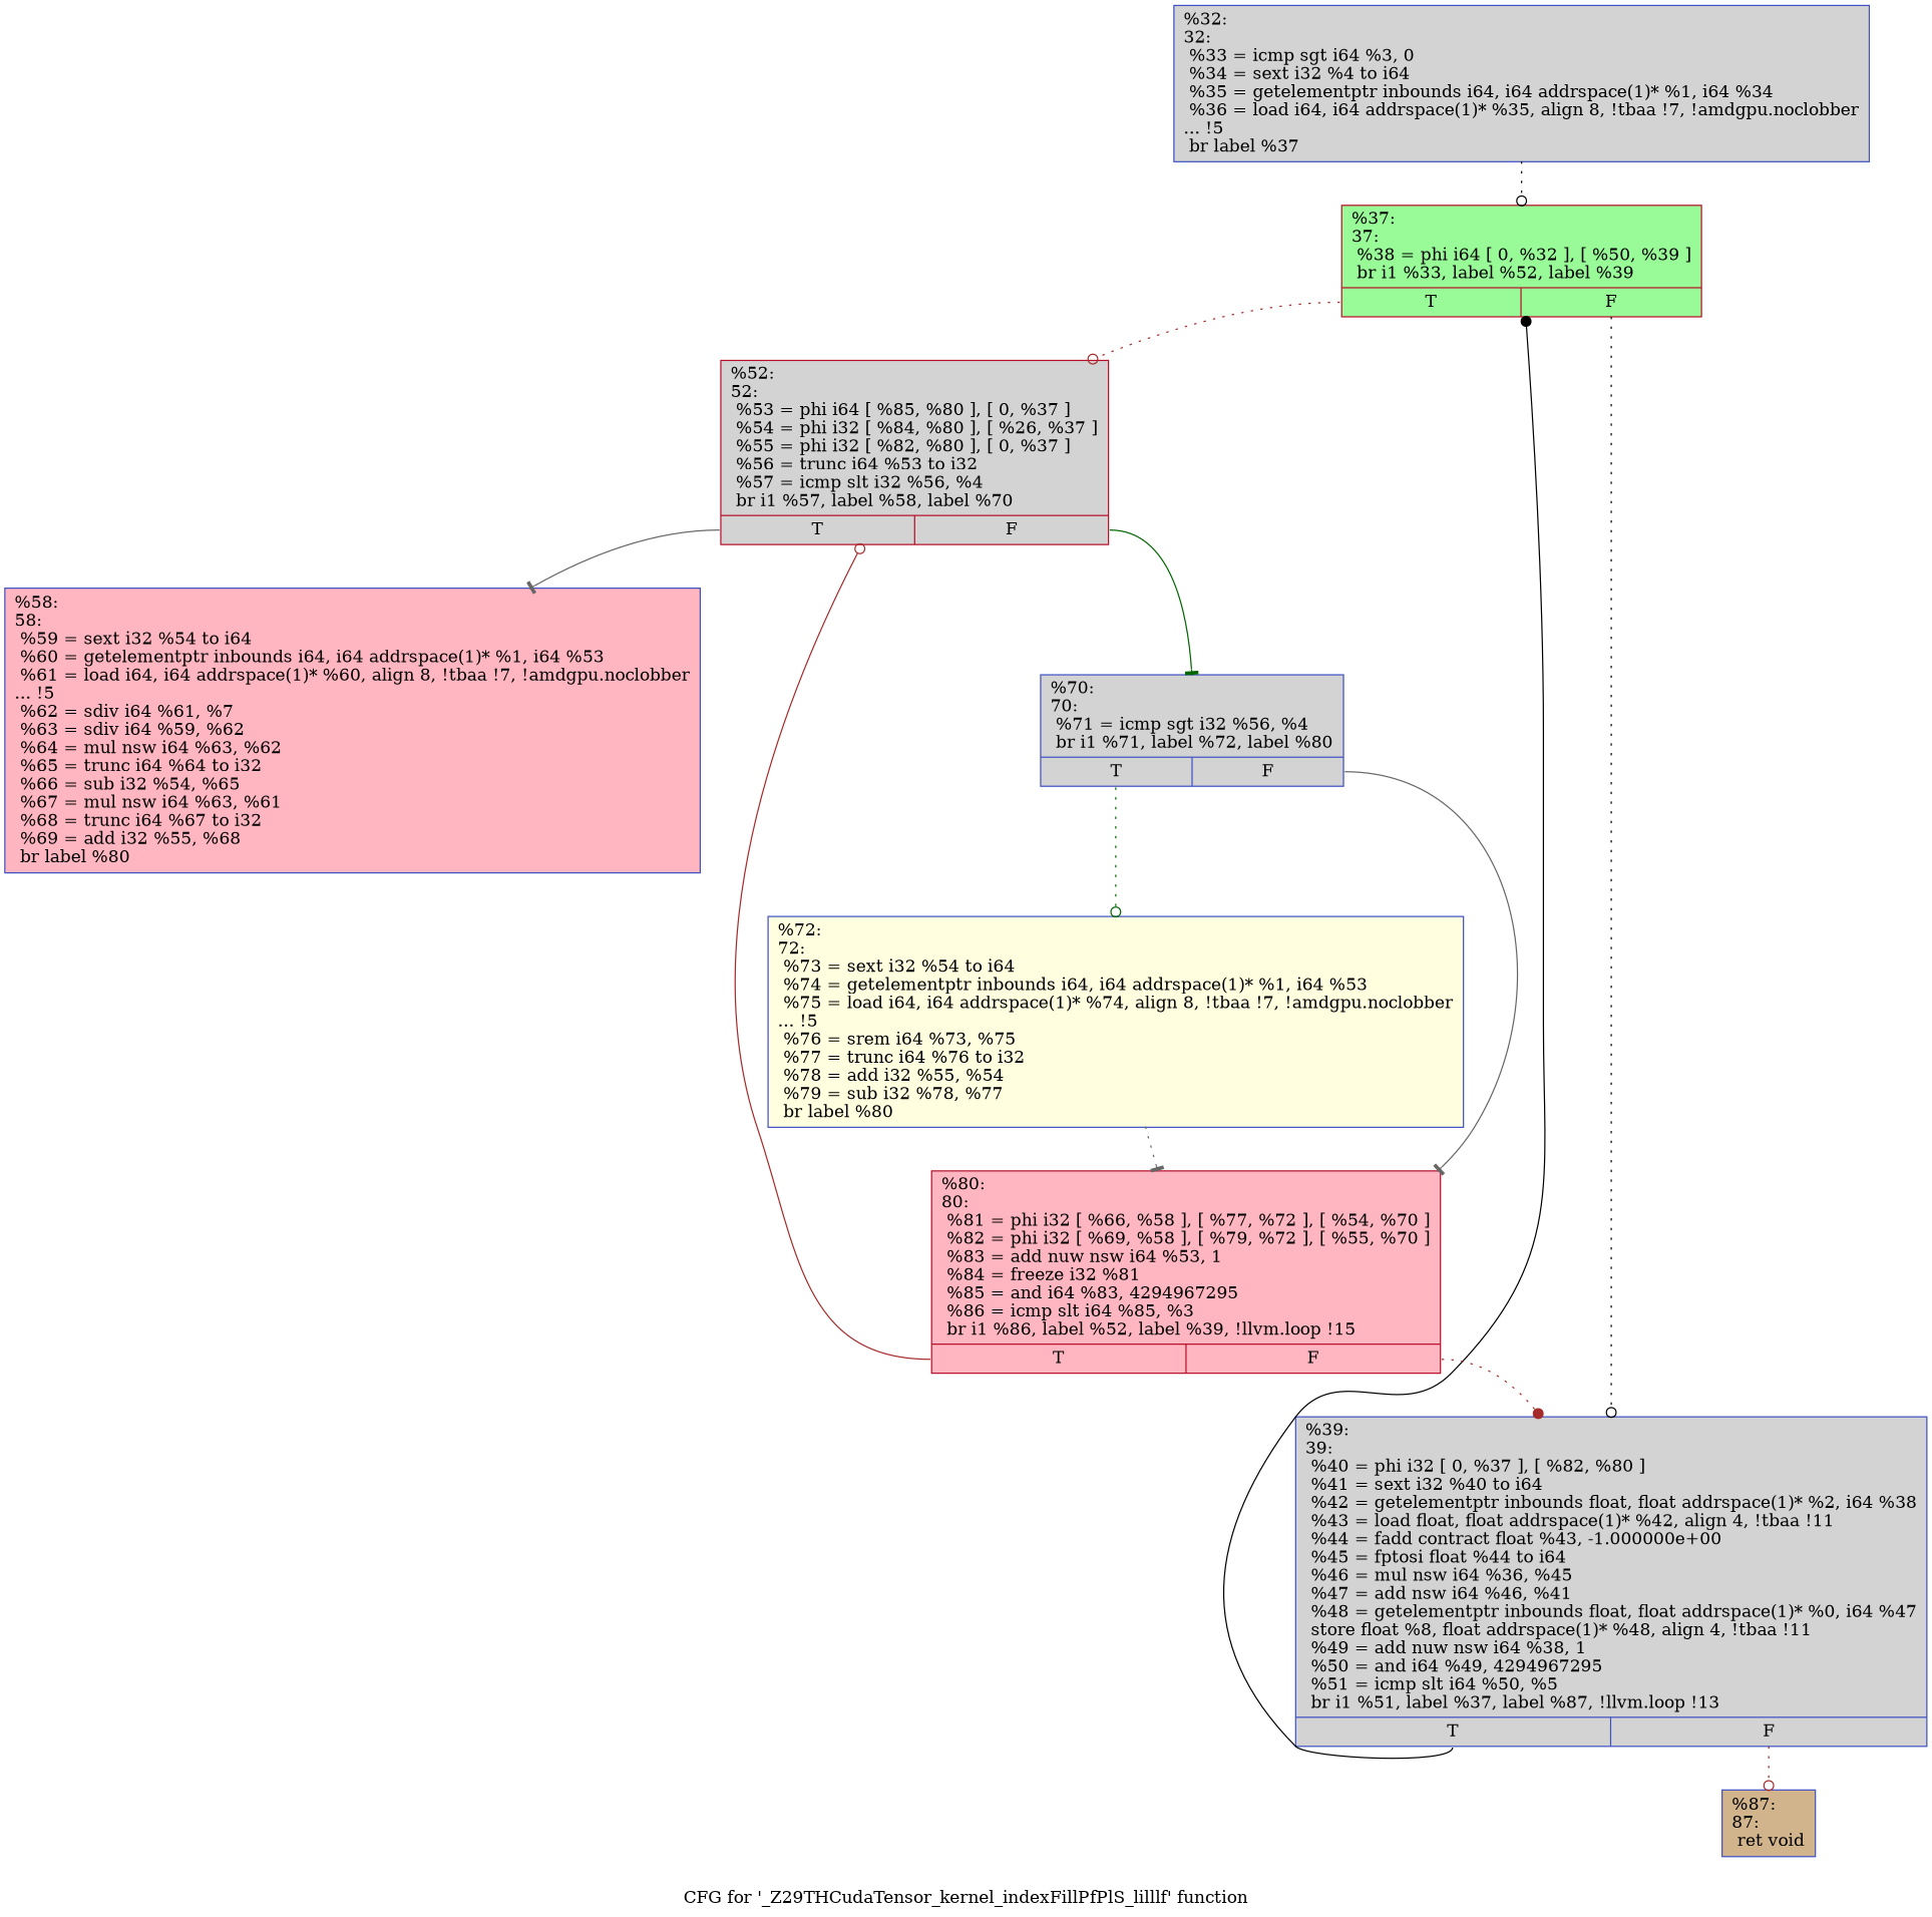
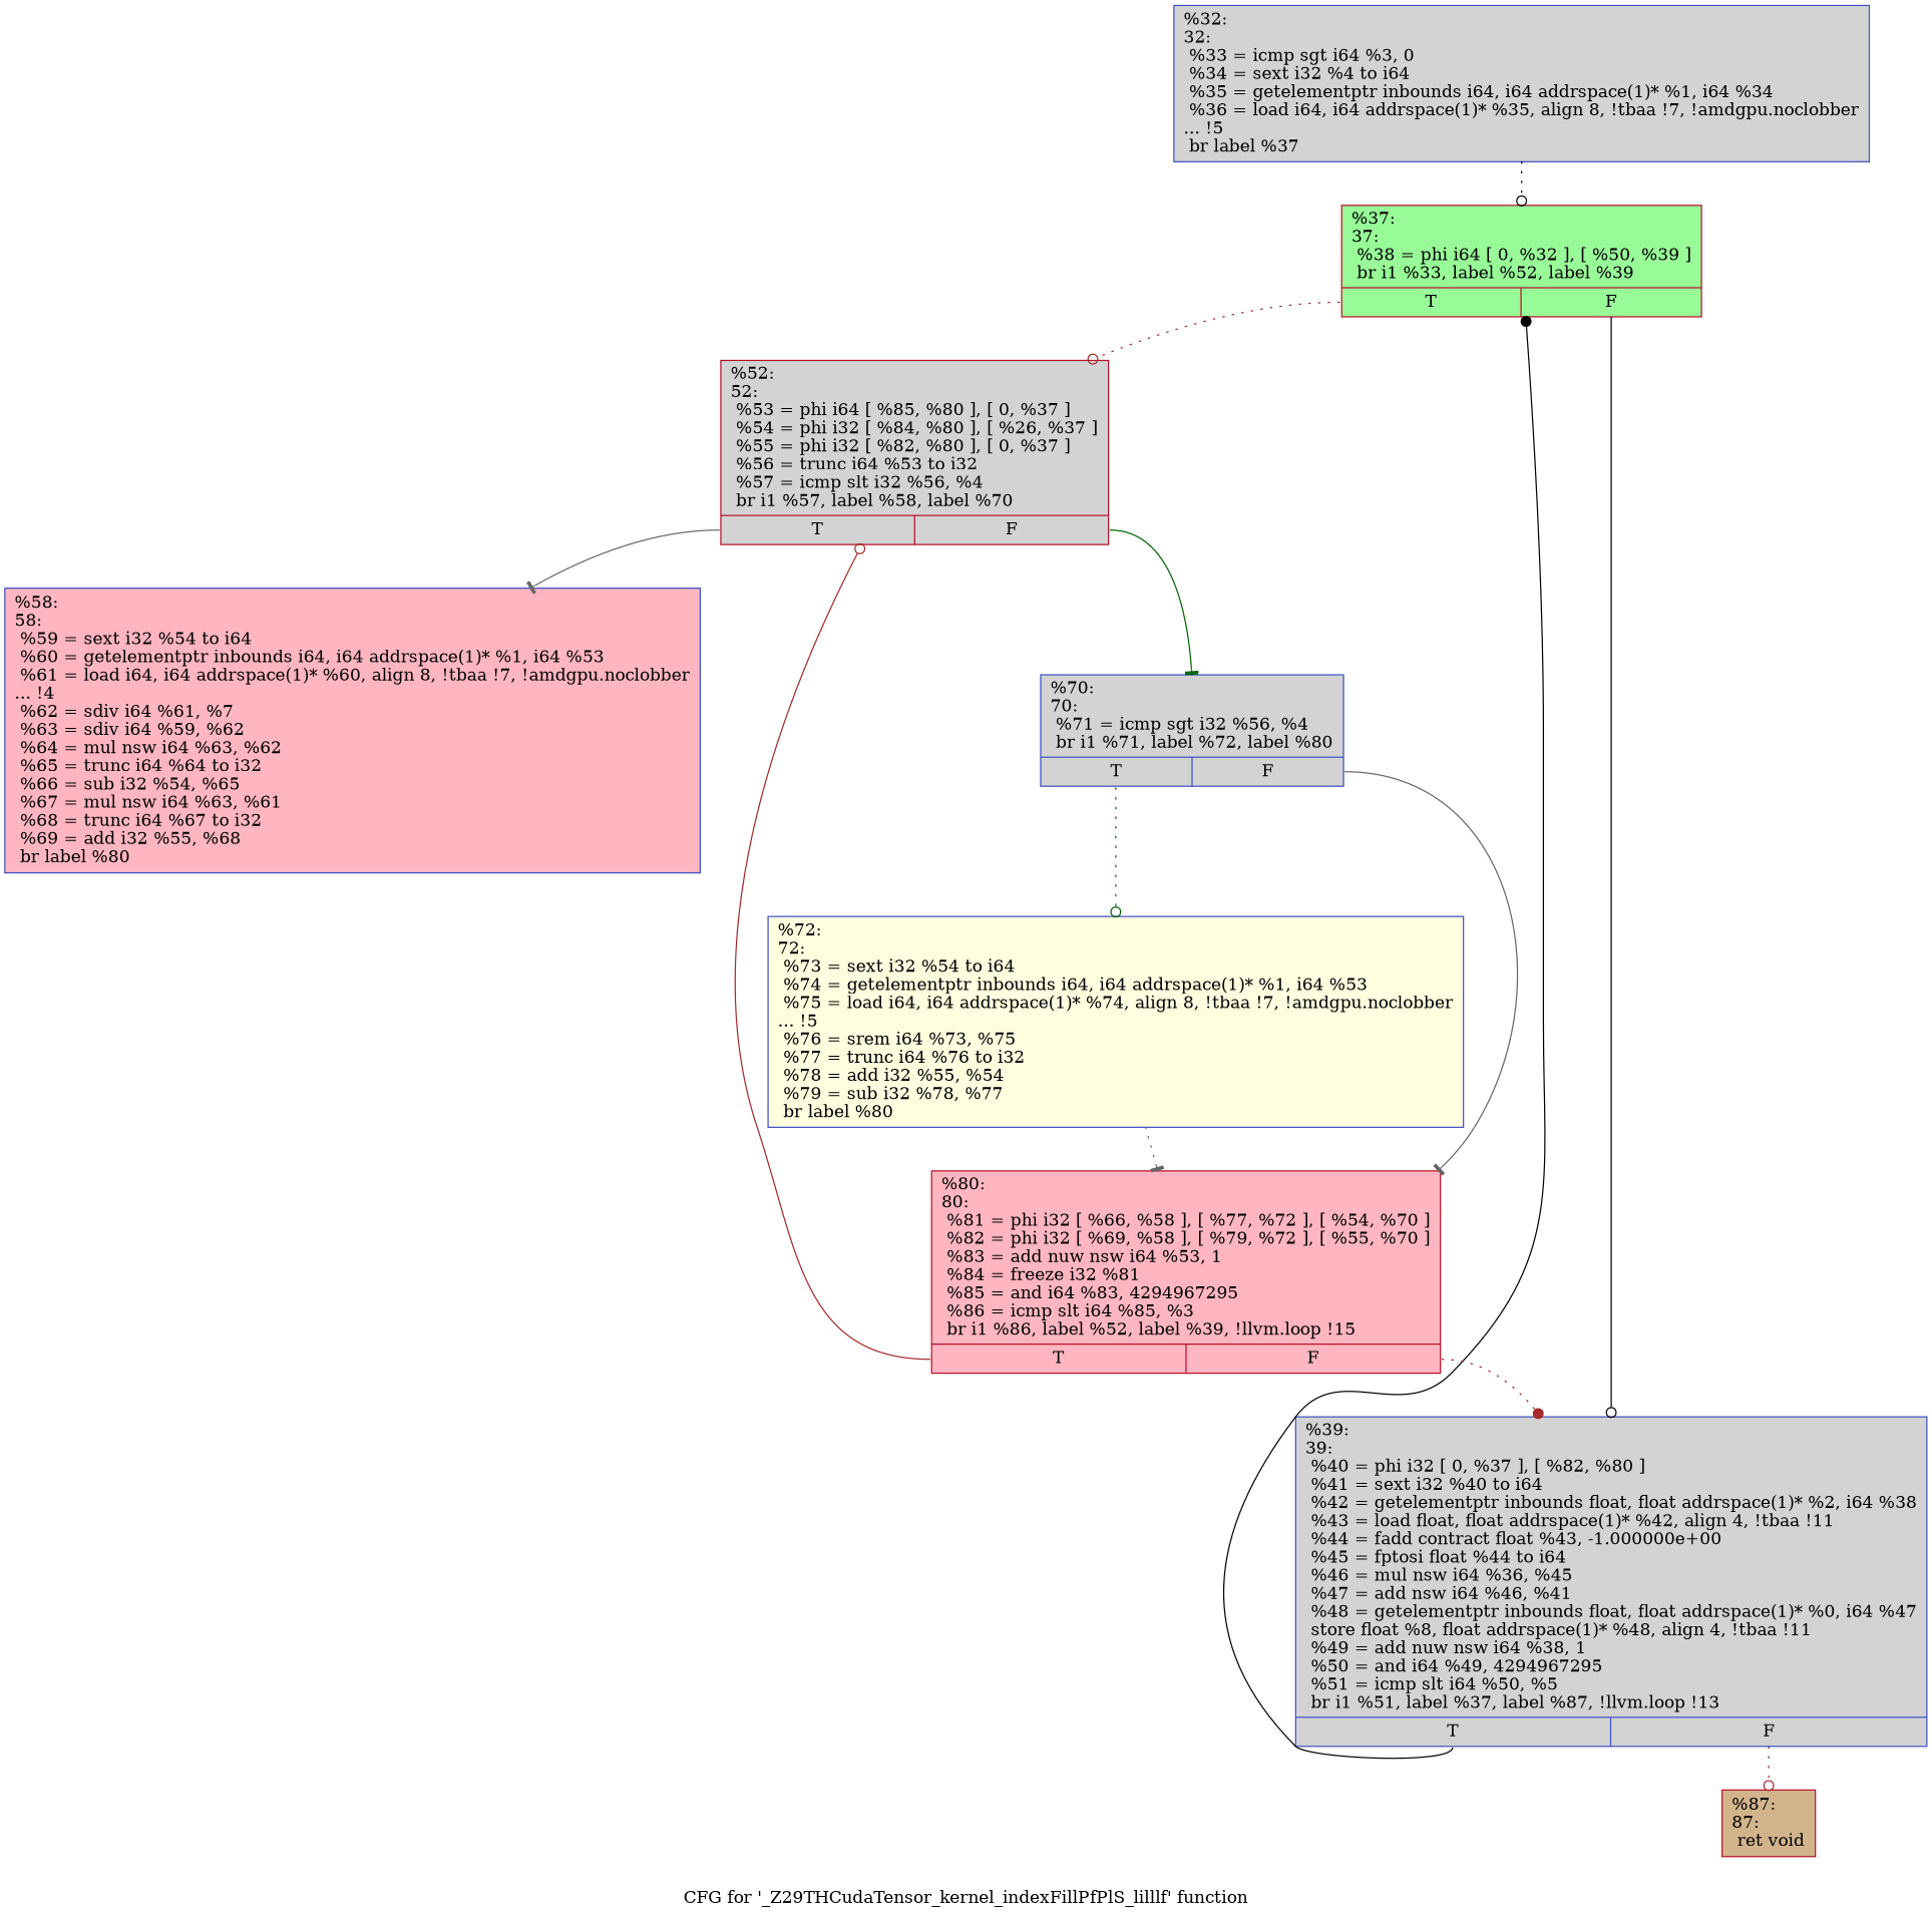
  digraph {
    label="CFG for '_Z29THCudaTensor_kernel_indexFillPfPlS_lilllf' function"
    node [color="#3d50c3ff" fillcolor=lightgrey shape=record style=filled]
    edge [arrowhead=odot color=brown style=dotted tailport=s0]
    n1 [label="{%32:\l32:                                               \l  %33 = icmp sgt i64 %3, 0\l  %34 = sext i32 %4 to i64\l  %35 = getelementptr inbounds i64, i64 addrspace(1)* %1, i64 %34\l  %36 = load i64, i64 addrspace(1)* %35, align 8, !tbaa !7, !amdgpu.noclobber\l... !5\l  br label %37\l}"]
    n2 [color="#b70d28ff" fillcolor=palegreen label="{%37:\l37:                                               \l  %38 = phi i64 [ 0, %32 ], [ %50, %39 ]\l  br i1 %33, label %52, label %39\l|{<s0>T|<s1>F}}"]
-   n3 [fillcolor=tan label="{%87:\l87:                                               \l  ret void\l}"]
+   n3 [color="#b70d28ff" fillcolor=tan label="{%87:\l87:                                               \l  ret void\l}"]
    n4 [color="#b70d28ff" label="{%52:\l52:                                               \l  %53 = phi i64 [ %85, %80 ], [ 0, %37 ]\l  %54 = phi i32 [ %84, %80 ], [ %26, %37 ]\l  %55 = phi i32 [ %82, %80 ], [ 0, %37 ]\l  %56 = trunc i64 %53 to i32\l  %57 = icmp slt i32 %56, %4\l  br i1 %57, label %58, label %70\l|{<s0>T|<s1>F}}"]
    n5 [label="{%39:\l39:                                               \l  %40 = phi i32 [ 0, %37 ], [ %82, %80 ]\l  %41 = sext i32 %40 to i64\l  %42 = getelementptr inbounds float, float addrspace(1)* %2, i64 %38\l  %43 = load float, float addrspace(1)* %42, align 4, !tbaa !11\l  %44 = fadd contract float %43, -1.000000e+00\l  %45 = fptosi float %44 to i64\l  %46 = mul nsw i64 %36, %45\l  %47 = add nsw i64 %46, %41\l  %48 = getelementptr inbounds float, float addrspace(1)* %0, i64 %47\l  store float %8, float addrspace(1)* %48, align 4, !tbaa !11\l  %49 = add nuw nsw i64 %38, 1\l  %50 = and i64 %49, 4294967295\l  %51 = icmp slt i64 %50, %5\l  br i1 %51, label %37, label %87, !llvm.loop !13\l|{<s0>T|<s1>F}}"]
-   n6 [fillcolor=lightpink label="{%58:\l58:                                               \l  %59 = sext i32 %54 to i64\l  %60 = getelementptr inbounds i64, i64 addrspace(1)* %1, i64 %53\l  %61 = load i64, i64 addrspace(1)* %60, align 8, !tbaa !7, !amdgpu.noclobber\l... !5\l  %62 = sdiv i64 %61, %7\l  %63 = sdiv i64 %59, %62\l  %64 = mul nsw i64 %63, %62\l  %65 = trunc i64 %64 to i32\l  %66 = sub i32 %54, %65\l  %67 = mul nsw i64 %63, %61\l  %68 = trunc i64 %67 to i32\l  %69 = add i32 %55, %68\l  br label %80\l}"]
+   n6 [fillcolor=lightpink label="{%58:\l58:                                               \l  %59 = sext i32 %54 to i64\l  %60 = getelementptr inbounds i64, i64 addrspace(1)* %1, i64 %53\l  %61 = load i64, i64 addrspace(1)* %60, align 8, !tbaa !7, !amdgpu.noclobber\l... !4\l  %62 = sdiv i64 %61, %7\l  %63 = sdiv i64 %59, %62\l  %64 = mul nsw i64 %63, %62\l  %65 = trunc i64 %64 to i32\l  %66 = sub i32 %54, %65\l  %67 = mul nsw i64 %63, %61\l  %68 = trunc i64 %67 to i32\l  %69 = add i32 %55, %68\l  br label %80\l}"]
    n7 [label="{%70:\l70:                                               \l  %71 = icmp sgt i32 %56, %4\l  br i1 %71, label %72, label %80\l|{<s0>T|<s1>F}}"]
    n8 [color="#b70d28ff" fillcolor=lightpink label="{%80:\l80:                                               \l  %81 = phi i32 [ %66, %58 ], [ %77, %72 ], [ %54, %70 ]\l  %82 = phi i32 [ %69, %58 ], [ %79, %72 ], [ %55, %70 ]\l  %83 = add nuw nsw i64 %53, 1\l  %84 = freeze i32 %81\l  %85 = and i64 %83, 4294967295\l  %86 = icmp slt i64 %85, %3\l  br i1 %86, label %52, label %39, !llvm.loop !15\l|{<s0>T|<s1>F}}"]
    n9 [fillcolor=lightyellow label="{%72:\l72:                                               \l  %73 = sext i32 %54 to i64\l  %74 = getelementptr inbounds i64, i64 addrspace(1)* %1, i64 %53\l  %75 = load i64, i64 addrspace(1)* %74, align 8, !tbaa !7, !amdgpu.noclobber\l... !5\l  %76 = srem i64 %73, %75\l  %77 = trunc i64 %76 to i32\l  %78 = add i32 %55, %54\l  %79 = sub i32 %78, %77\l  br label %80\l}"]
    n1 -> n2 [color=black]
    n2 -> n4
-   n2 -> n5 [color=black tailport=s1]
+   n2 -> n5 [color=black style=solid tailport=s1]
    n4 -> n6 [arrowhead=tee color=gray40 style=solid]
    n4 -> n7 [arrowhead=tee color=darkgreen style=solid tailport=s1]
    n5 -> n2 [arrowhead=dot color=black style=solid]
    n5 -> n3 [tailport=s1]
    n7 -> n8 [arrowhead=tee color=gray40 style=solid tailport=s1]
    n7 -> n9 [color=darkgreen]
    n8 -> n4 [style=solid]
    n8 -> n5 [arrowhead=dot tailport=s1]
    n9 -> n8 [arrowhead=tee color=gray40]
  }
